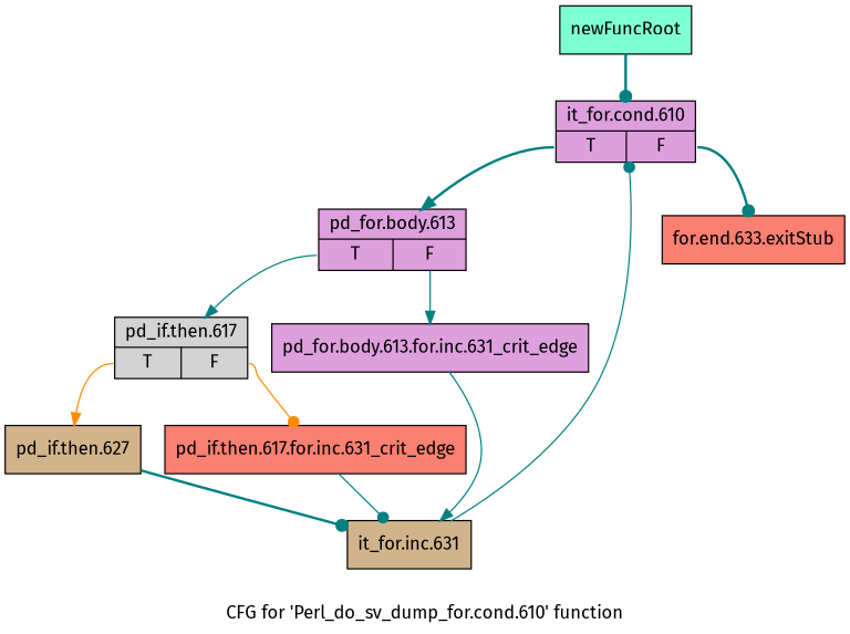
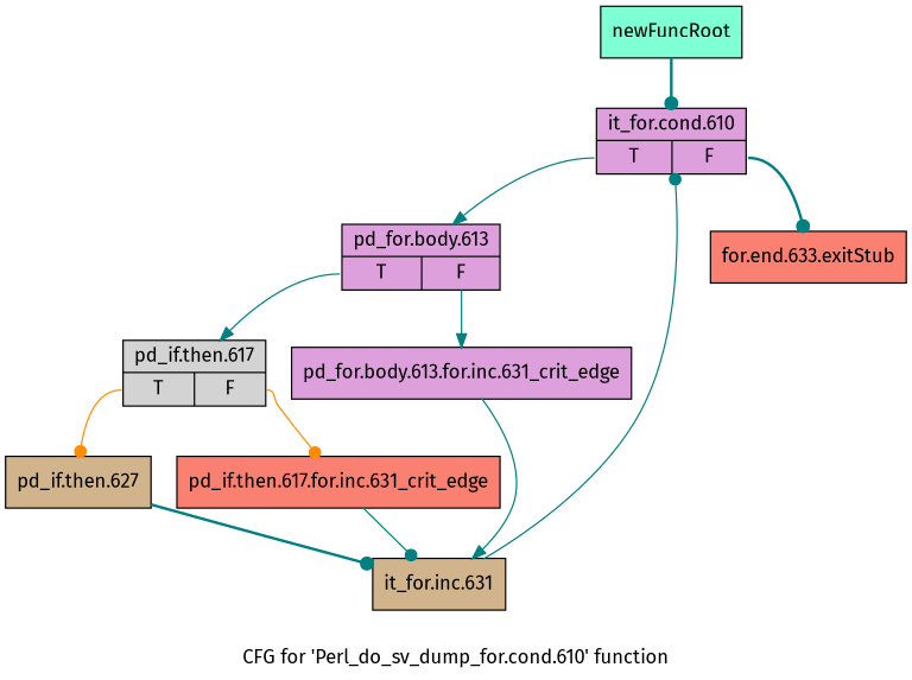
  digraph {
    fontname="Fira Sans"
    label="CFG for 'Perl_do_sv_dump_for.cond.610' function"
    node [fillcolor=plum fontname="Fira Sans" shape=record style=filled]
    edge [arrowhead=dot color=teal fontname="Fira Sans" style=solid]
    n1 [fillcolor=aquamarine label="{newFuncRoot}"]
    n2 [label="{it_for.cond.610|{<s0>T|<s1>F}}"]
    n3 [fillcolor=salmon label="{for.end.633.exitStub}"]
    n4 [label="{pd_for.body.613|{<s0>T|<s1>F}}"]
    n5 [fillcolor=lightgrey label="{pd_if.then.617|{<s0>T|<s1>F}}"]
    n6 [label="{pd_for.body.613.for.inc.631_crit_edge}"]
    n7 [fillcolor=tan label="{pd_if.then.627}"]
    n8 [fillcolor=salmon label="{pd_if.then.617.for.inc.631_crit_edge}"]
    n9 [fillcolor=tan label="{it_for.inc.631}"]
    n1 -> n2 [style=bold]
    n2 -> n3 [style=bold tailport=s1]
-   n2 -> n4 [arrowhead=normal style=bold tailport=s0]
+   n2 -> n4 [arrowhead=normal tailport=s0]
    n4 -> n5 [arrowhead=normal tailport=s0]
    n4 -> n6 [arrowhead=normal tailport=s1]
-   n5 -> n7 [arrowhead=normal color=darkorange tailport=s0]
+   n5 -> n7 [color=darkorange tailport=s0]
    n5 -> n8 [color=darkorange tailport=s1]
    n6 -> n9 [arrowhead=normal]
    n7 -> n9 [style=bold]
    n8 -> n9
    n9 -> n2
  }
